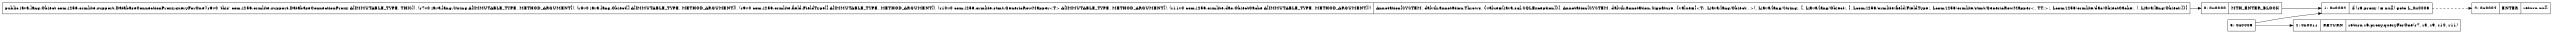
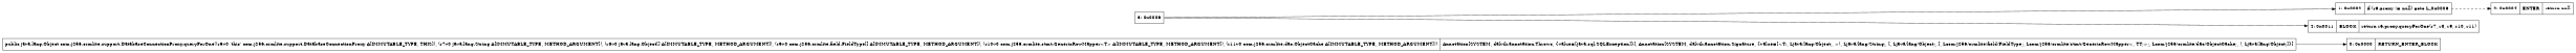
  digraph {
    rankdir=LR
    node [shape=record]
-   n1 [label="{0\:\ 0x0000|MTH_ENTER_BLOCK\l}"]
+   n1 [label="{0\:\ 0x0000|RETURN_ENTER_BLOCK\l}"]
    n2 [label="{1\:\ 0x0002|if (r6.proxy != null) goto L_0x0006\l}"]
    n3 [label="{2\:\ 0x0004|ENTER\l|return null\l}"]
    n4 [label="{3\:\ 0x0006}"]
-   n5 [label="{4\:\ 0x0011|RETURN\l|return r6.proxy.queryForOne(r7, r8, r9, r10, r11)\l}"]
+   n5 [label="{4\:\ 0x0011|BLOCK\l|return r6.proxy.queryForOne(r7, r8, r9, r10, r11)\l}"]
    n6 [label="{public java.lang.Object com.j256.ormlite.support.DatabaseConnectionProxy.queryForOne((r6v0 'this' com.j256.ormlite.support.DatabaseConnectionProxy A[IMMUTABLE_TYPE, THIS]), (r7v0 java.lang.String A[IMMUTABLE_TYPE, METHOD_ARGUMENT]), (r8v0 java.lang.Object[] A[IMMUTABLE_TYPE, METHOD_ARGUMENT]), (r9v0 com.j256.ormlite.field.FieldType[] A[IMMUTABLE_TYPE, METHOD_ARGUMENT]), (r10v0 com.j256.ormlite.stmt.GenericRowMapper\<T\> A[IMMUTABLE_TYPE, METHOD_ARGUMENT]), (r11v0 com.j256.ormlite.dao.ObjectCache A[IMMUTABLE_TYPE, METHOD_ARGUMENT]))  | Annotation[SYSTEM, dalvik.annotation.Throws, \{value=[java.sql.SQLException]\}], Annotation[SYSTEM, dalvik.annotation.Signature, \{value=[\<T:, Ljava\/lang\/Object;, \>(, Ljava\/lang\/String;, [, Ljava\/lang\/Object;, [, Lcom\/j256\/ormlite\/field\/FieldType;, Lcom\/j256\/ormlite\/stmt\/GenericRowMapper\<, TT;\>;, Lcom\/j256\/ormlite\/dao\/ObjectCache;, ), Ljava\/lang\/Object;]\}]\l}"]
-   n1 -> n2
    n2 -> n3 [style=dashed]
    n4 -> n2
    n4 -> n5
    n6 -> n1
  }
